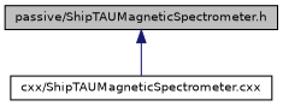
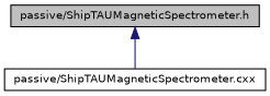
  digraph {
    node [color=black fontname=Helvetica fontsize=10 shape=record style=filled]
    n1 [fillcolor=grey75 fontcolor=black height=0.2 label="passive/ShipTAUMagneticSpectrometer.h" width=0.4]
-   n2 [fillcolor=white height=0.2 label="cxx/ShipTAUMagneticSpectrometer.cxx" width=0.4]
+   n2 [fillcolor=white height=0.2 label="passive/ShipTAUMagneticSpectrometer.cxx" width=0.4]
    n1 -> n2 [color=midnightblue dir=back fontname=Helvetica fontsize=10 labelfontname=Helvetica labelfontsize=10 style=solid]
  }
